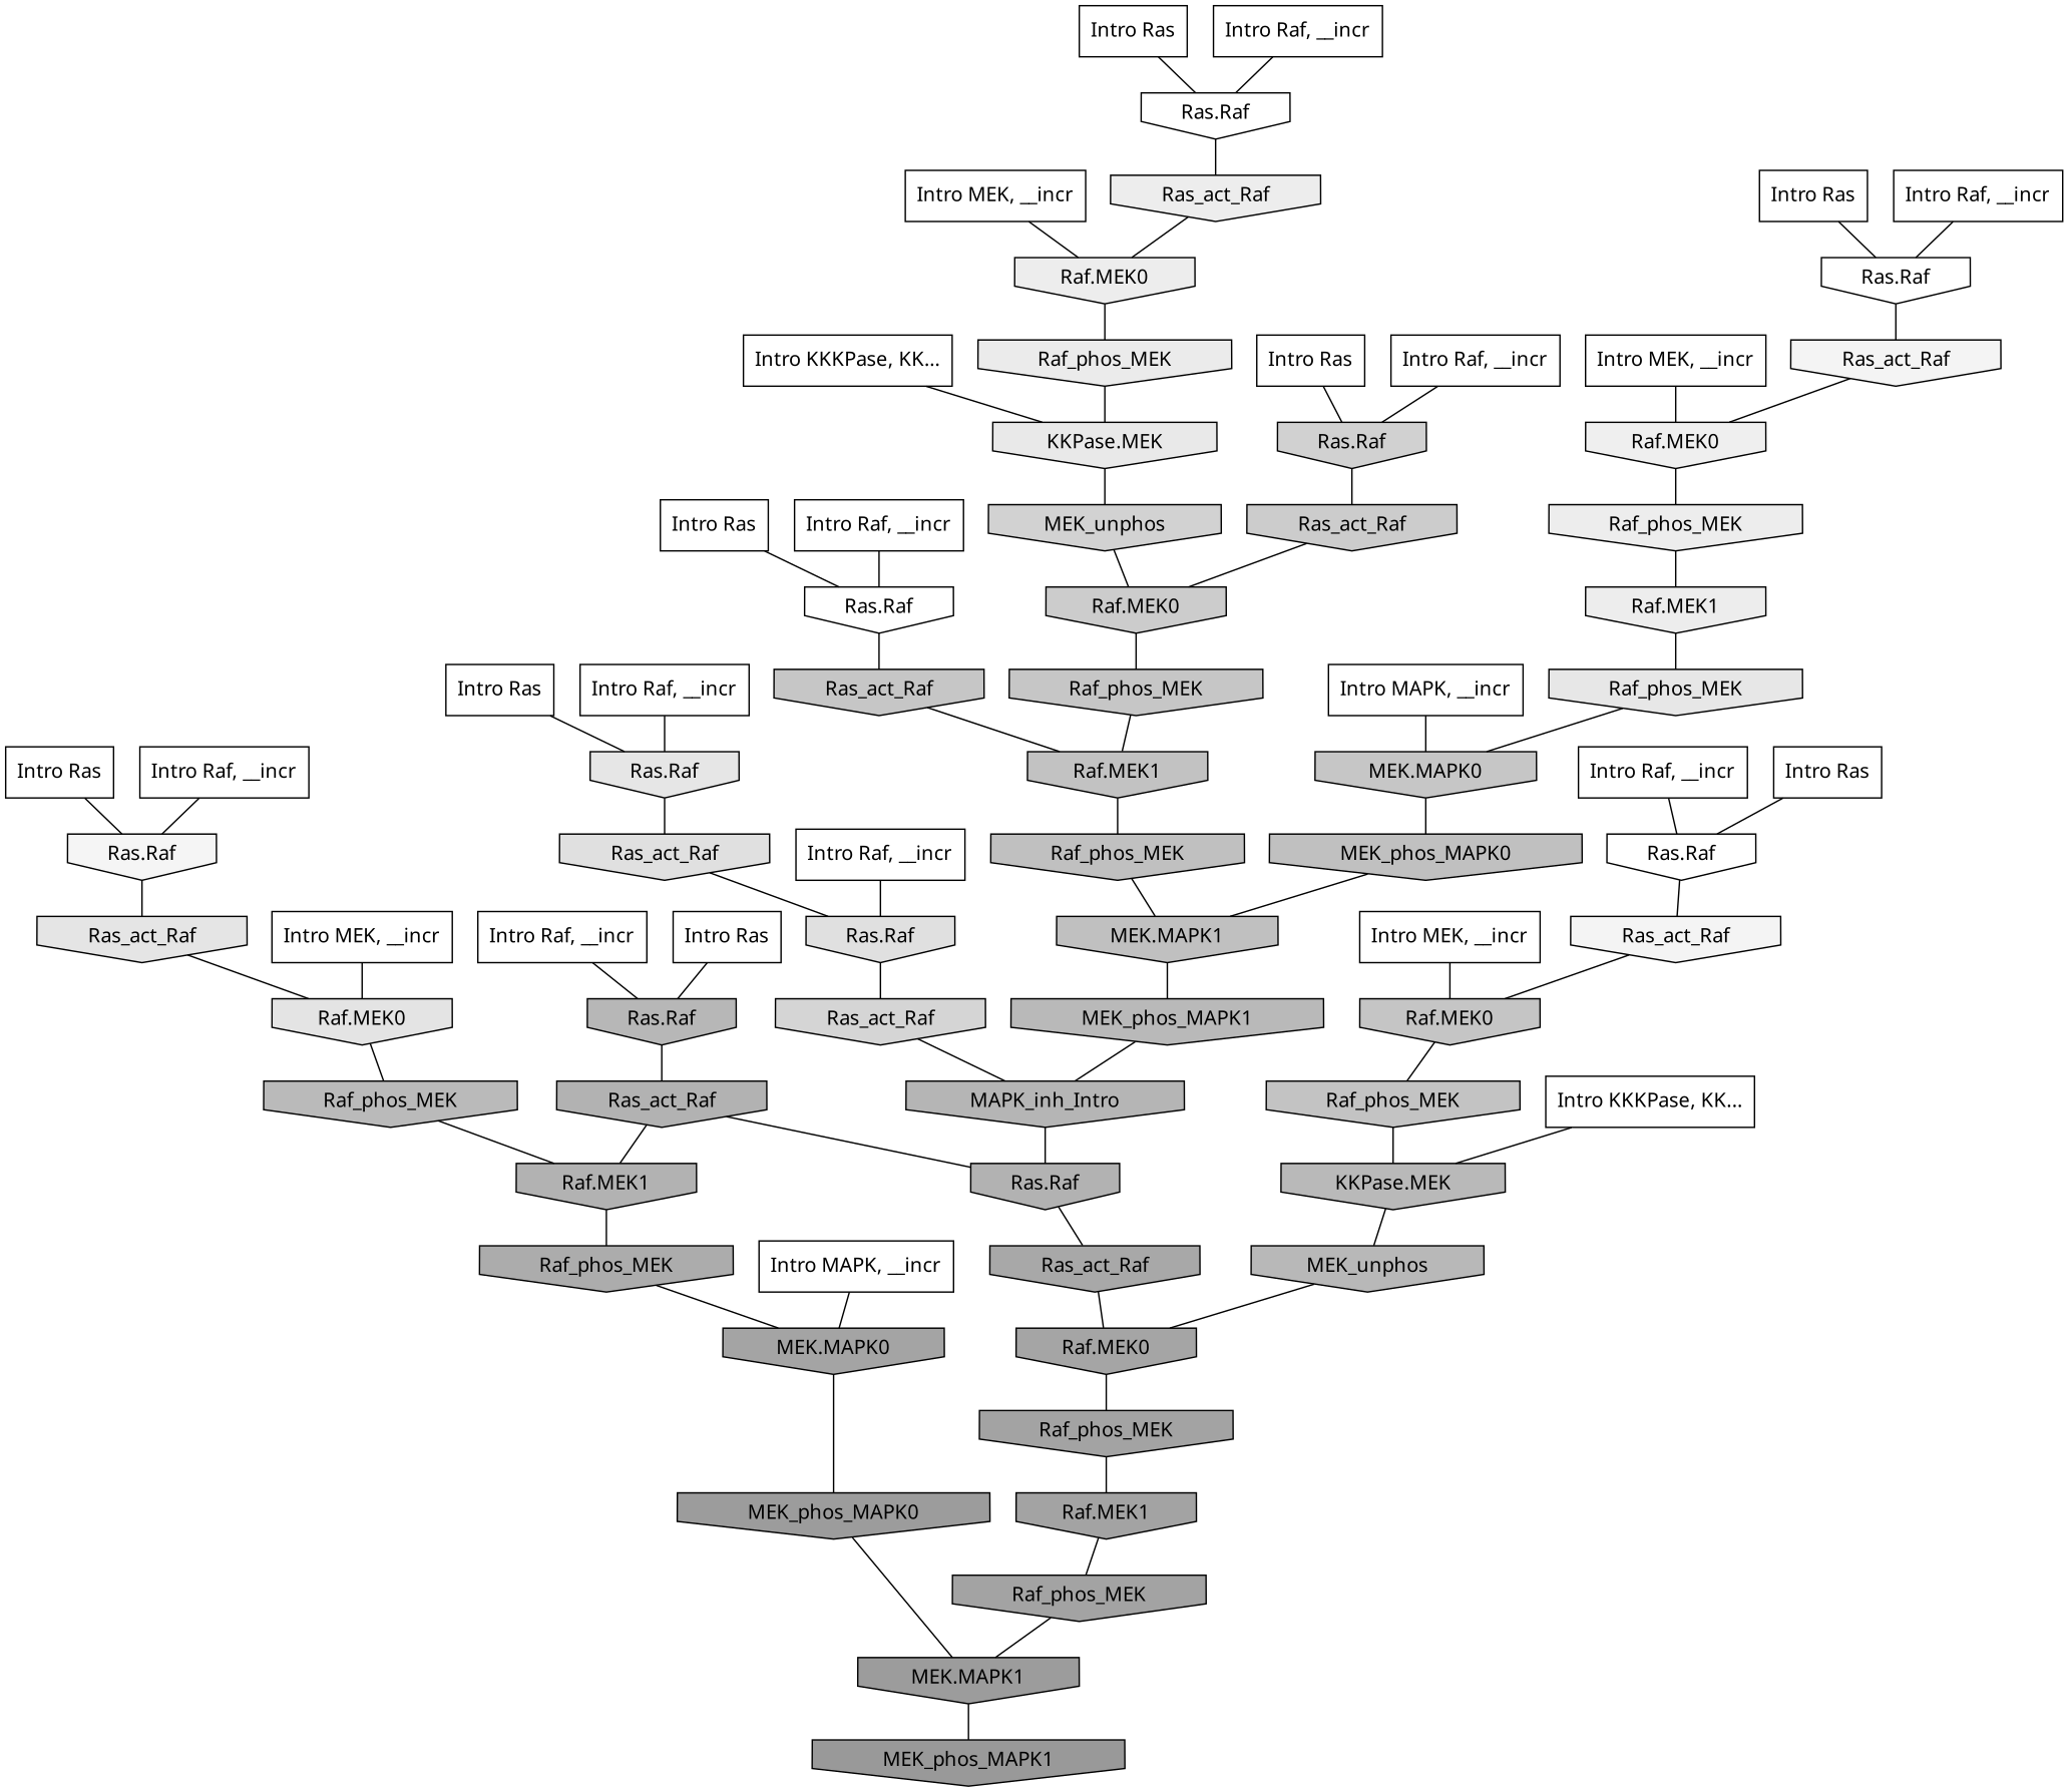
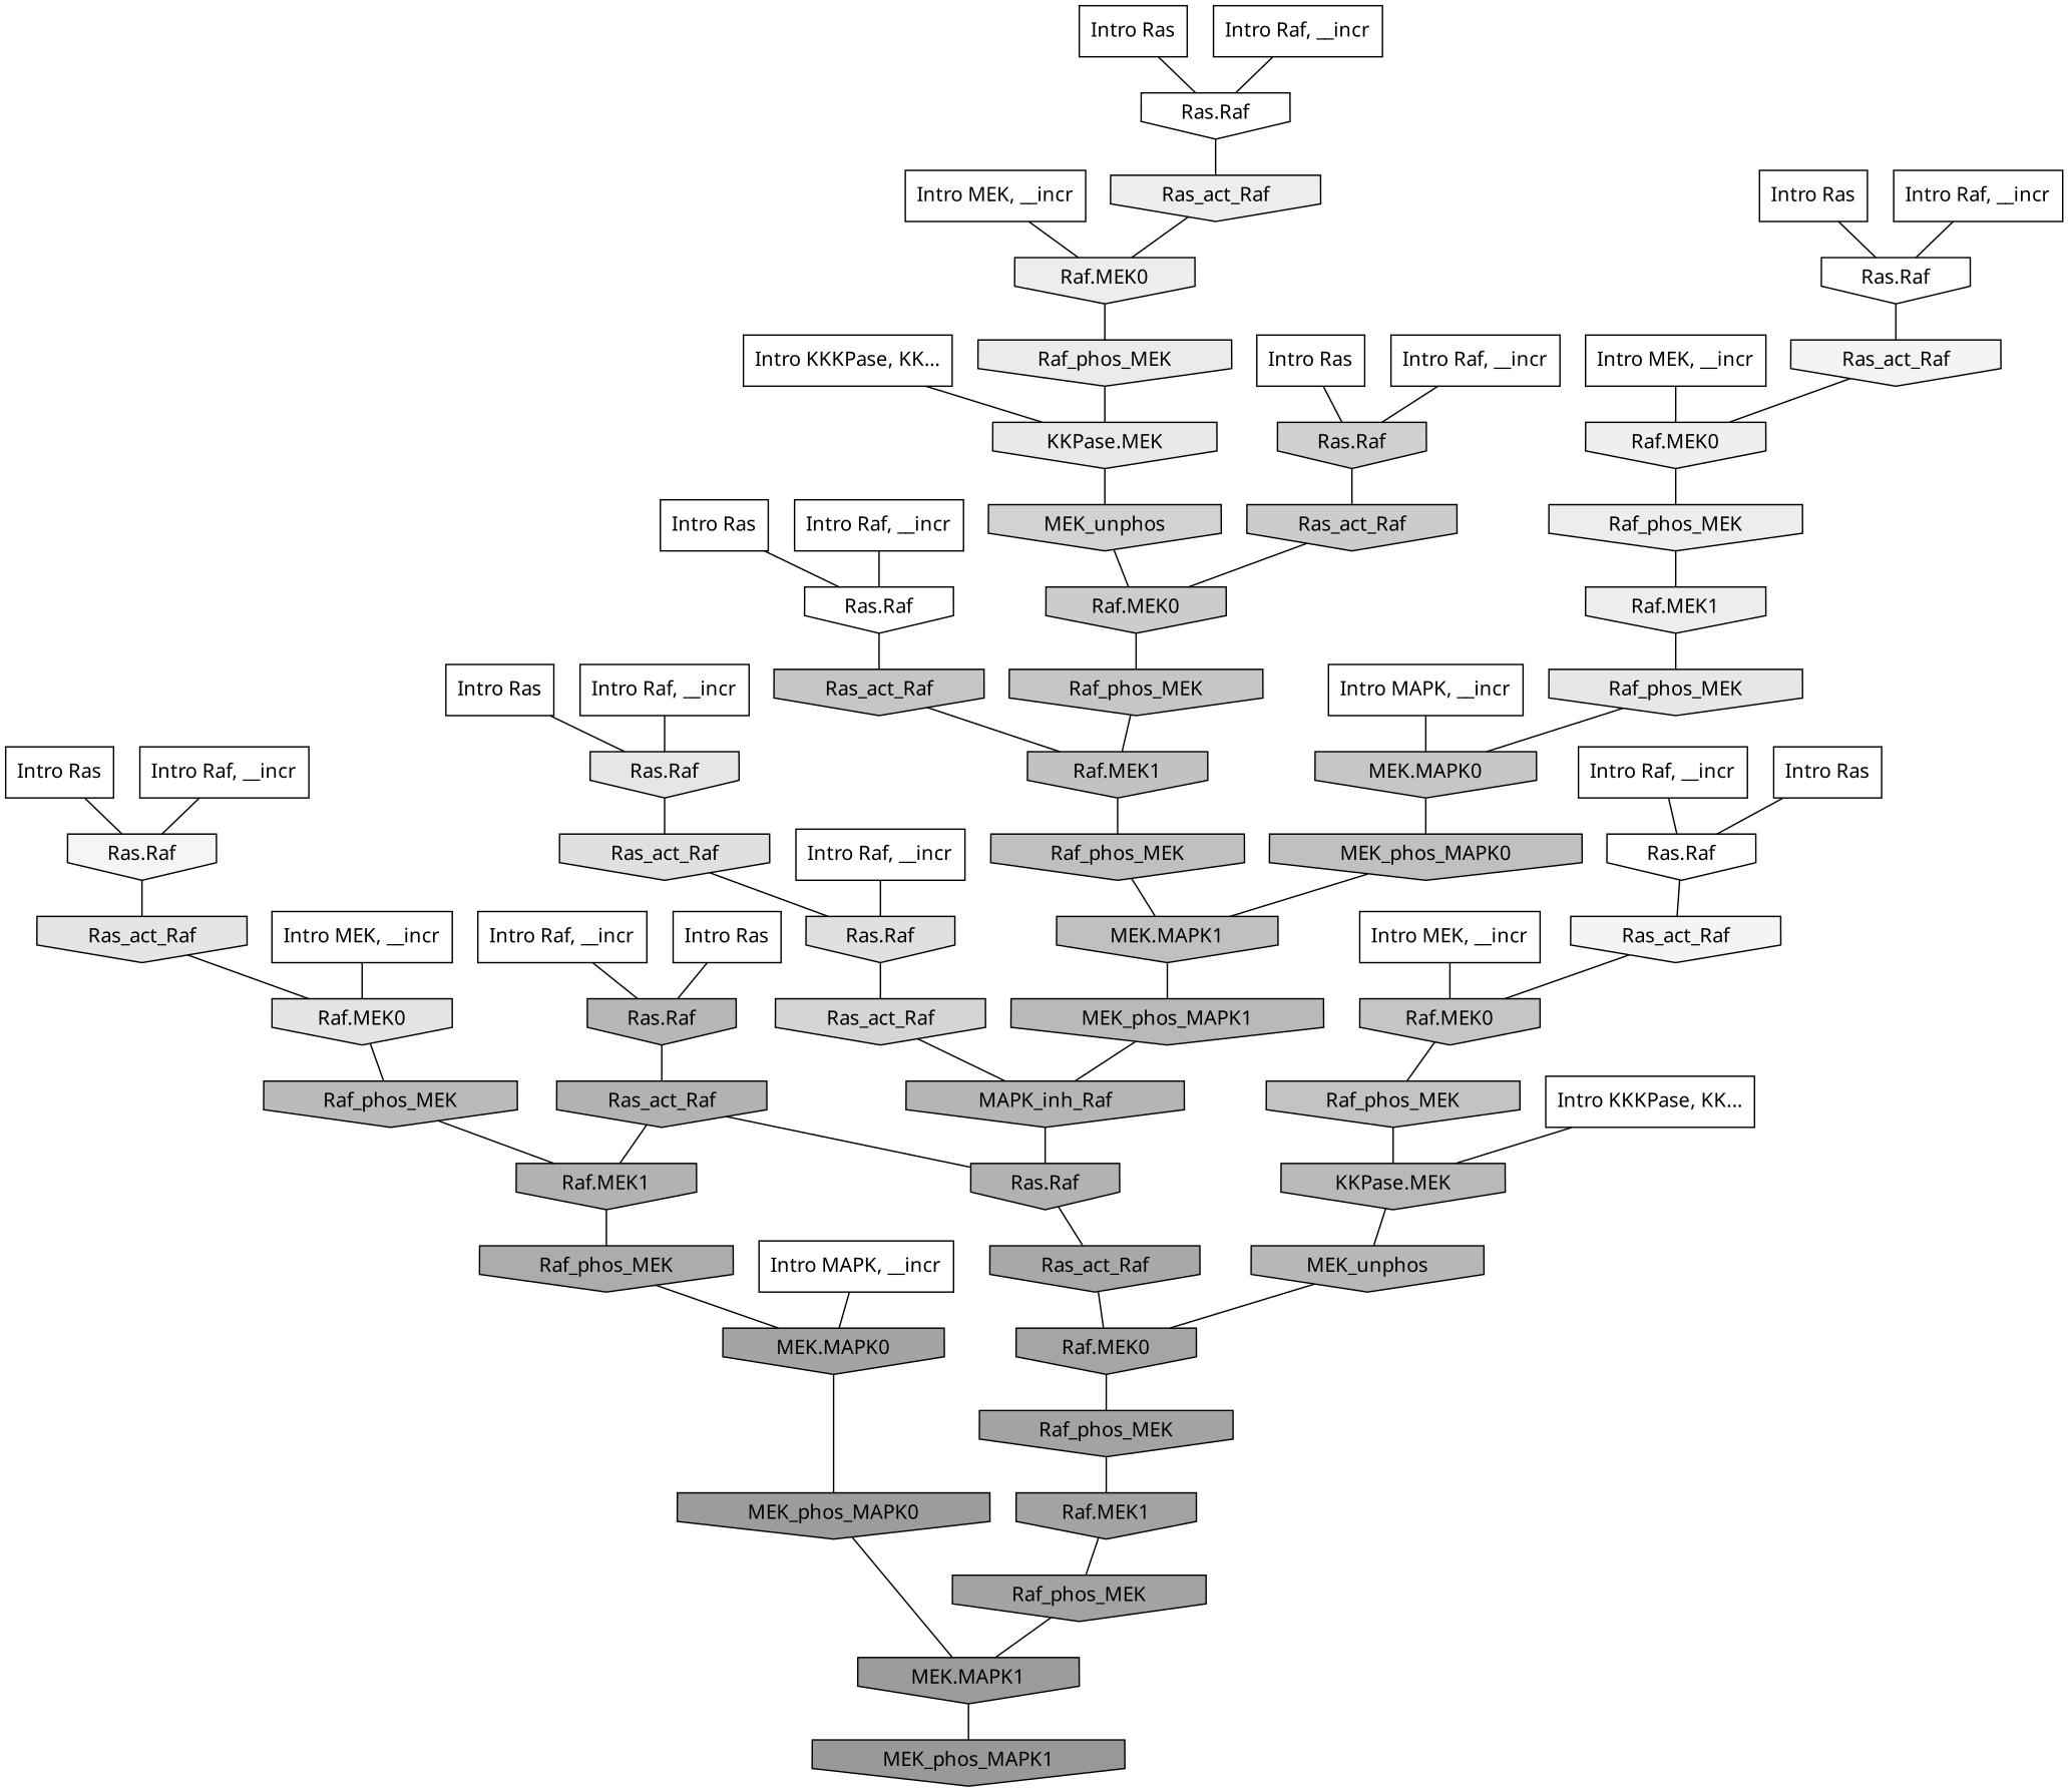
  digraph {
    rankdir=TB
    ranksep=0.30
    node [fillcolor="0.000 0.000 1.000" fontname="CMU Serif" shape=invhouse style=filled]
    edge [color="0.000 0.000 0.000" dir=none fontname="CMU Serif"]
    n1 [label="Intro Ras" shape=rectangle]
    n2 [fillcolor="0.000 0.000 0.902" label="Ras.Raf"]
    n3 [label="Intro Ras" shape=rectangle]
    n4 [fillcolor="0.000 0.000 0.960" label="Ras.Raf"]
    n5 [label="Intro Ras" shape=rectangle]
    n6 [label="Ras.Raf"]
    n7 [label="Intro Ras" shape=rectangle]
    n8 [label="Ras.Raf"]
    n9 [label="Intro Ras" shape=rectangle]
    n10 [label="Ras.Raf"]
    n11 [label="Intro Ras" shape=rectangle]
    n12 [fillcolor="0.000 0.000 0.819" label="Ras.Raf"]
    n13 [label="Intro Ras" shape=rectangle]
    n14 [label="Ras.Raf"]
    n15 [label="Intro Ras" shape=rectangle]
    n16 [fillcolor="0.000 0.000 0.715" label="Ras.Raf"]
    n17 [label="Intro Raf, __incr" shape=rectangle]
    n18 [label="Intro Raf, __incr" shape=rectangle]
    n19 [label="Intro Raf, __incr" shape=rectangle]
    n20 [label="Intro Raf, __incr" shape=rectangle]
    n21 [label="Intro Raf, __incr" shape=rectangle]
    n22 [label="Intro Raf, __incr" shape=rectangle]
    n23 [label="Intro Raf, __incr" shape=rectangle]
    n24 [label="Intro Raf, __incr" shape=rectangle]
    n25 [fillcolor="0.000 0.000 0.877" label="Ras.Raf"]
    n26 [label="Intro Raf, __incr" shape=rectangle]
    n27 [label="Intro MEK, __incr" shape=rectangle]
    n28 [fillcolor="0.000 0.000 0.935" label="Raf.MEK0"]
    n29 [label="Intro MEK, __incr" shape=rectangle]
    n30 [fillcolor="0.000 0.000 0.771" label="Raf.MEK0"]
    n31 [label="Intro MEK, __incr" shape=rectangle]
    n32 [fillcolor="0.000 0.000 0.926" label="Raf.MEK0"]
    n33 [label="Intro MEK, __incr" shape=rectangle]
    n34 [fillcolor="0.000 0.000 0.893" label="Raf.MEK0"]
    n35 [label="Intro MAPK, __incr" shape=rectangle]
    n36 [fillcolor="0.000 0.000 0.774" label="MEK.MAPK0"]
    n37 [label="Intro MAPK, __incr" shape=rectangle]
    n38 [fillcolor="0.000 0.000 0.641" label="MEK.MAPK0"]
    n39 [label="Intro KKKPase, KK..." shape=rectangle]
    n40 [fillcolor="0.000 0.000 0.914" label="KKPase.MEK"]
    n41 [label="Intro KKKPase, KK..." shape=rectangle]
    n42 [fillcolor="0.000 0.000 0.725" label="KKPase.MEK"]
    n43 [fillcolor="0.000 0.000 0.926" label=Ras_act_Raf]
    n44 [fillcolor="0.000 0.000 0.774" label=Ras_act_Raf]
    n45 [fillcolor="0.000 0.000 0.957" label=Ras_act_Raf]
    n46 [fillcolor="0.000 0.000 0.955" label=Ras_act_Raf]
    n47 [fillcolor="0.000 0.000 0.897" label=Ras_act_Raf]
    n48 [fillcolor="0.000 0.000 0.926" label=Raf_phos_MEK]
    n49 [fillcolor="0.000 0.000 0.926" label="Raf.MEK1"]
    n50 [fillcolor="0.000 0.000 0.904" label=Raf_phos_MEK]
    n51 [fillcolor="0.000 0.000 0.918" label=Raf_phos_MEK]
    n52 [fillcolor="0.000 0.000 0.821" label=MEK_unphos]
    n53 [fillcolor="0.000 0.000 0.877" label=Ras_act_Raf]
    n54 [fillcolor="0.000 0.000 0.728" label=Raf_phos_MEK]
    n55 [fillcolor="0.000 0.000 0.833" label=Ras_act_Raf]
-   n56 [fillcolor="0.000 0.000 0.708" label=MAPK_inh_Intro]
+   n56 [fillcolor="0.000 0.000 0.708" label=MAPK_inh_Raf]
    n57 [fillcolor="0.000 0.000 0.798" label="Raf.MEK0"]
    n58 [fillcolor="0.000 0.000 0.798" label=Ras_act_Raf]
    n59 [fillcolor="0.000 0.000 0.777" label=Raf_phos_MEK]
    n60 [fillcolor="0.000 0.000 0.758" label="Raf.MEK1"]
    n61 [fillcolor="0.000 0.000 0.752" label=MEK_phos_MAPK0]
    n62 [fillcolor="0.000 0.000 0.763" label=Raf_phos_MEK]
    n63 [fillcolor="0.000 0.000 0.751" label=Raf_phos_MEK]
    n64 [fillcolor="0.000 0.000 0.751" label="MEK.MAPK1"]
    n65 [fillcolor="0.000 0.000 0.726" label=MEK_phos_MAPK1]
    n66 [fillcolor="0.000 0.000 0.697" label="Raf.MEK1"]
    n67 [fillcolor="0.000 0.000 0.719" label=MEK_unphos]
    n68 [fillcolor="0.000 0.000 0.648" label="Raf.MEK0"]
    n69 [fillcolor="0.000 0.000 0.697" label=Ras_act_Raf]
    n70 [fillcolor="0.000 0.000 0.697" label="Ras.Raf"]
    n71 [fillcolor="0.000 0.000 0.659" label=Ras_act_Raf]
    n72 [fillcolor="0.000 0.000 0.672" label=Raf_phos_MEK]
    n73 [fillcolor="0.000 0.000 0.639" label=Raf_phos_MEK]
    n74 [fillcolor="0.000 0.000 0.611" label=MEK_phos_MAPK0]
    n75 [fillcolor="0.000 0.000 0.637" label="Raf.MEK1"]
    n76 [fillcolor="0.000 0.000 0.637" label=Raf_phos_MEK]
    n77 [fillcolor="0.000 0.000 0.611" label="MEK.MAPK1"]
    n78 [fillcolor="0.000 0.000 0.600" label=MEK_phos_MAPK1]
    n1 -> n2
    n2 -> n53
    n3 -> n4
    n4 -> n47
    n5 -> n6
    n6 -> n45
    n7 -> n8
    n8 -> n46
    n9 -> n10
    n10 -> n43
    n11 -> n12
    n12 -> n58
    n13 -> n14
    n14 -> n44
    n15 -> n16
    n16 -> n69
    n17 -> n2
    n18 -> n10
    n19 -> n8
    n20 -> n12
    n21 -> n16
    n22 -> n6
    n23 -> n14
    n24 -> n25
    n25 -> n55
    n26 -> n4
    n27 -> n28
    n28 -> n48
    n29 -> n30
    n30 -> n62
    n31 -> n32
    n32 -> n51
    n33 -> n34
    n34 -> n54
    n35 -> n36
    n36 -> n61
    n37 -> n38
    n38 -> n74
    n39 -> n40
    n40 -> n52
    n41 -> n42
    n42 -> n67
    n43 -> n32
    n44 -> n60
    n45 -> n28
    n46 -> n30
    n47 -> n34
    n48 -> n49
    n49 -> n50
    n50 -> n36
    n51 -> n40
    n52 -> n57
    n53 -> n25
    n54 -> n66
    n55 -> n56
    n56 -> n70
    n57 -> n59
    n58 -> n57
    n59 -> n60
    n60 -> n63
    n61 -> n64
    n62 -> n42
    n63 -> n64
    n64 -> n65
    n65 -> n56
    n66 -> n72
    n67 -> n68
    n68 -> n73
    n69 -> n66
    n69 -> n70
    n70 -> n71
    n71 -> n68
    n72 -> n38
    n73 -> n75
    n74 -> n77
    n75 -> n76
    n76 -> n77
    n77 -> n78
  }
